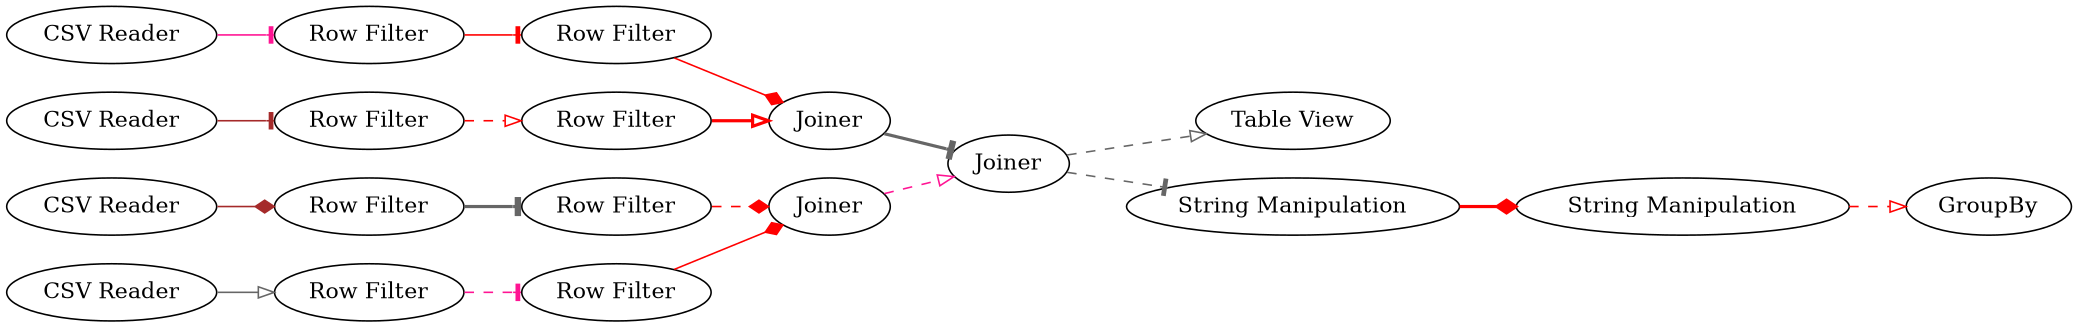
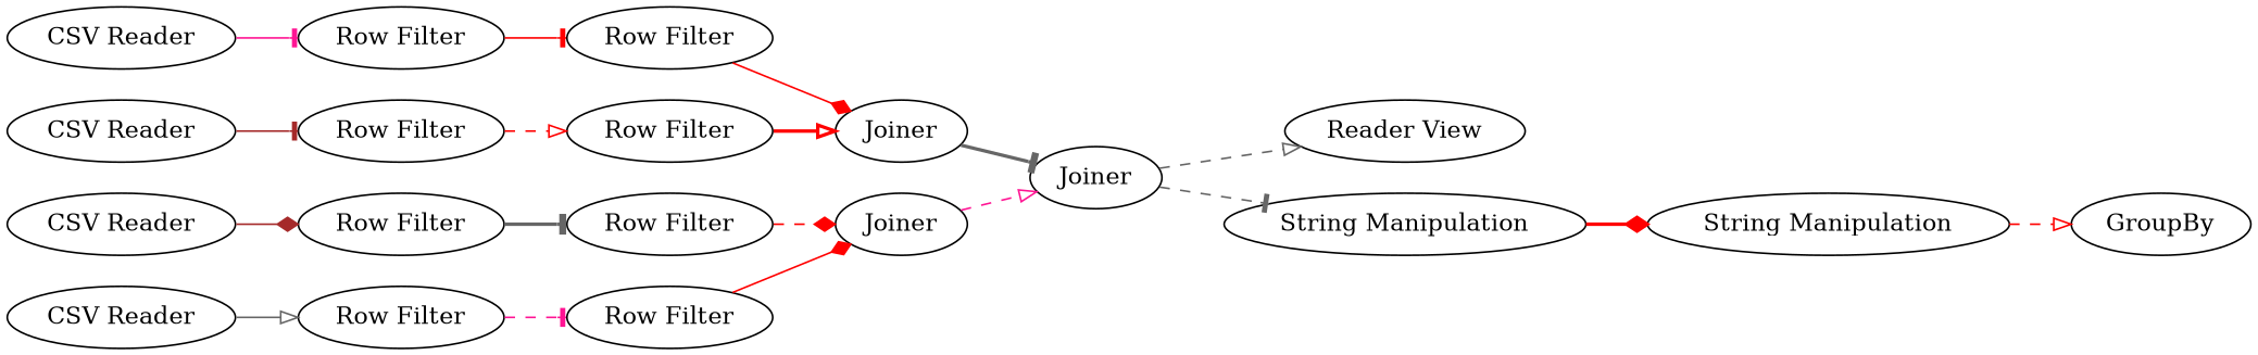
  digraph {
    rankdir=LR
    edge [color=red style=solid arrowhead=tee]
    n1 [label="CSV Reader"]
    n2 [label="Row Filter"]
    n3 [label="Row Filter"]
    n4 [label=Joiner]
    n5 [label="CSV Reader"]
    n6 [label="Row Filter"]
    n7 [label="CSV Reader"]
    n8 [label="Row Filter"]
    n9 [label="CSV Reader"]
    n10 [label="Row Filter"]
    n11 [label=Joiner]
    n12 [label="Row Filter"]
    n13 [label="Row Filter"]
    n14 [label=Joiner]
    n15 [label="Row Filter"]
-   n16 [label="Table View"]
+   n16 [label="Reader View"]
    n17 [label="String Manipulation"]
    n18 [label="String Manipulation"]
    n19 [label=GroupBy]
    n1 -> n2 [color=deeppink]
    n2 -> n3
    n3 -> n4 [arrowhead=diamond]
    n4 -> n11 [color=gray40 style=bold]
    n5 -> n6 [color=brown]
    n6 -> n12 [style=dashed arrowhead=onormal]
    n7 -> n8 [color=gray40 arrowhead=onormal]
    n8 -> n13 [color=deeppink style=dashed]
    n9 -> n10 [color=brown arrowhead=diamond]
    n10 -> n15 [color=gray40 style=bold]
    n11 -> n16 [color=gray40 style=dashed arrowhead=onormal]
    n11 -> n17 [color=gray40 style=dashed]
    n12 -> n4 [style=bold arrowhead=onormal]
    n13 -> n14 [arrowhead=diamond]
    n14 -> n11 [color=deeppink style=dashed arrowhead=onormal]
    n15 -> n14 [style=dashed arrowhead=diamond]
    n17 -> n18 [style=bold arrowhead=diamond]
    n18 -> n19 [style=dashed arrowhead=onormal]
  }
